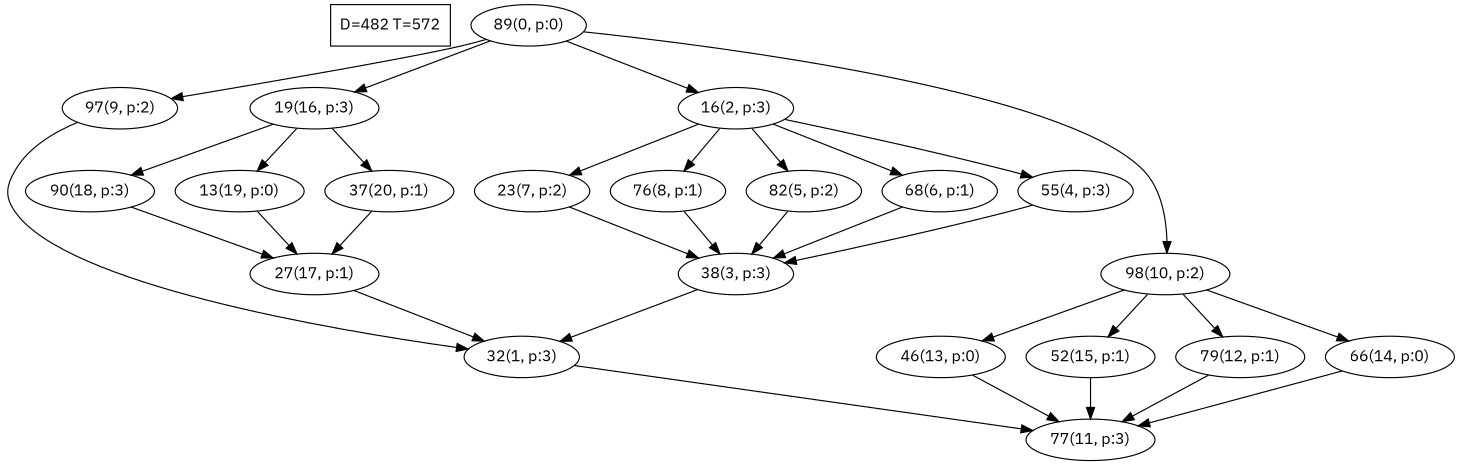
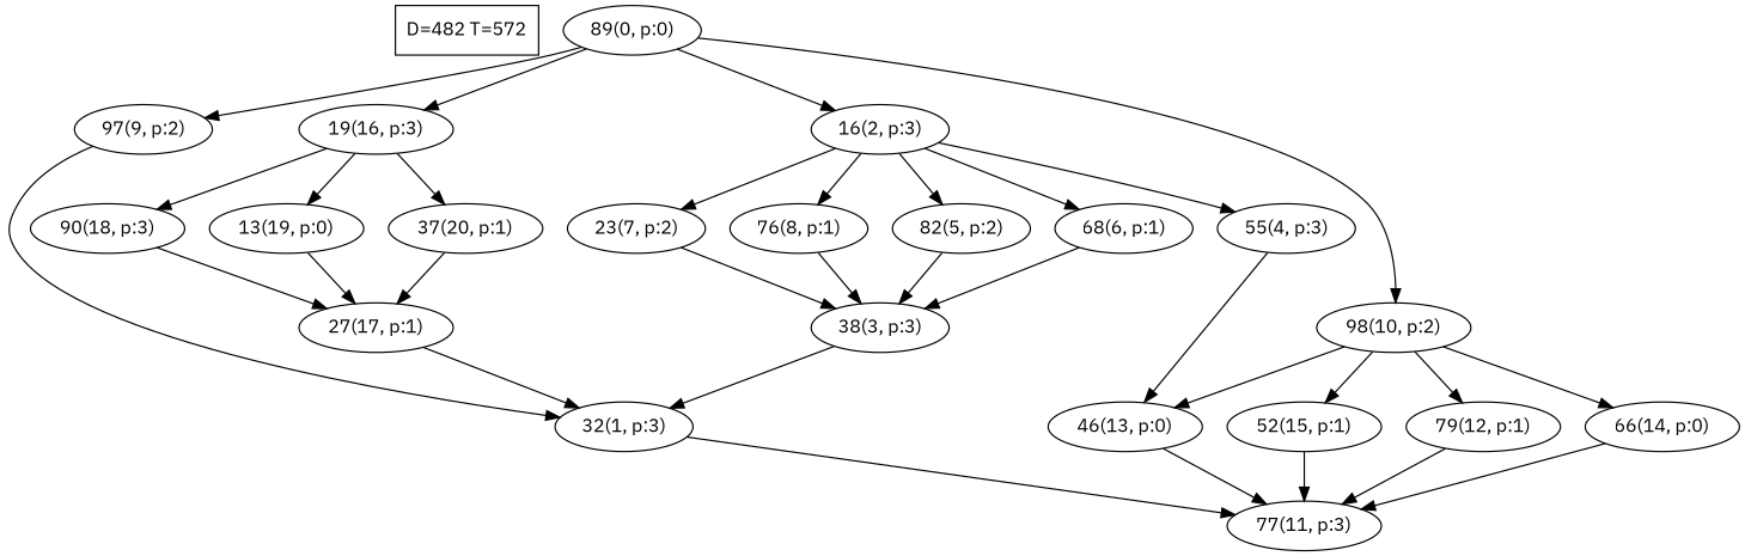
  digraph {
    fontname="IBM Plex Sans"
    node [fontname="IBM Plex Sans"]
    edge [fontname="IBM Plex Sans"]
    n1 [label="D=482 T=572" shape=box]
    n2 [label="89(0, p:0)"]
    n3 [label="16(2, p:3)"]
    n4 [label="97(9, p:2)"]
    n5 [label="98(10, p:2)"]
    n6 [label="19(16, p:3)"]
    n7 [label="55(4, p:3)"]
    n8 [label="82(5, p:2)"]
    n9 [label="68(6, p:1)"]
    n10 [label="23(7, p:2)"]
    n11 [label="76(8, p:1)"]
    n12 [label="32(1, p:3)"]
    n13 [label="79(12, p:1)"]
    n14 [label="46(13, p:0)"]
    n15 [label="66(14, p:0)"]
    n16 [label="52(15, p:1)"]
    n17 [label="90(18, p:3)"]
    n18 [label="13(19, p:0)"]
    n19 [label="37(20, p:1)"]
    n20 [label="77(11, p:3)"]
    n21 [label="38(3, p:3)"]
    n22 [label="27(17, p:1)"]
    n2 -> n3
    n2 -> n4
    n2 -> n5
    n2 -> n6
    n3 -> n7
    n3 -> n8
    n3 -> n9
    n3 -> n10
    n3 -> n11
    n4 -> n12
    n5 -> n13
    n5 -> n14
    n5 -> n15
    n5 -> n16
    n6 -> n17
    n6 -> n18
    n6 -> n19
-   n7 -> n21
+   n7 -> n14
    n8 -> n21
    n9 -> n21
    n10 -> n21
    n11 -> n21
    n12 -> n20
    n13 -> n20
    n14 -> n20
    n15 -> n20
    n16 -> n20
    n17 -> n22
    n18 -> n22
    n19 -> n22
    n21 -> n12
    n22 -> n12
  }
